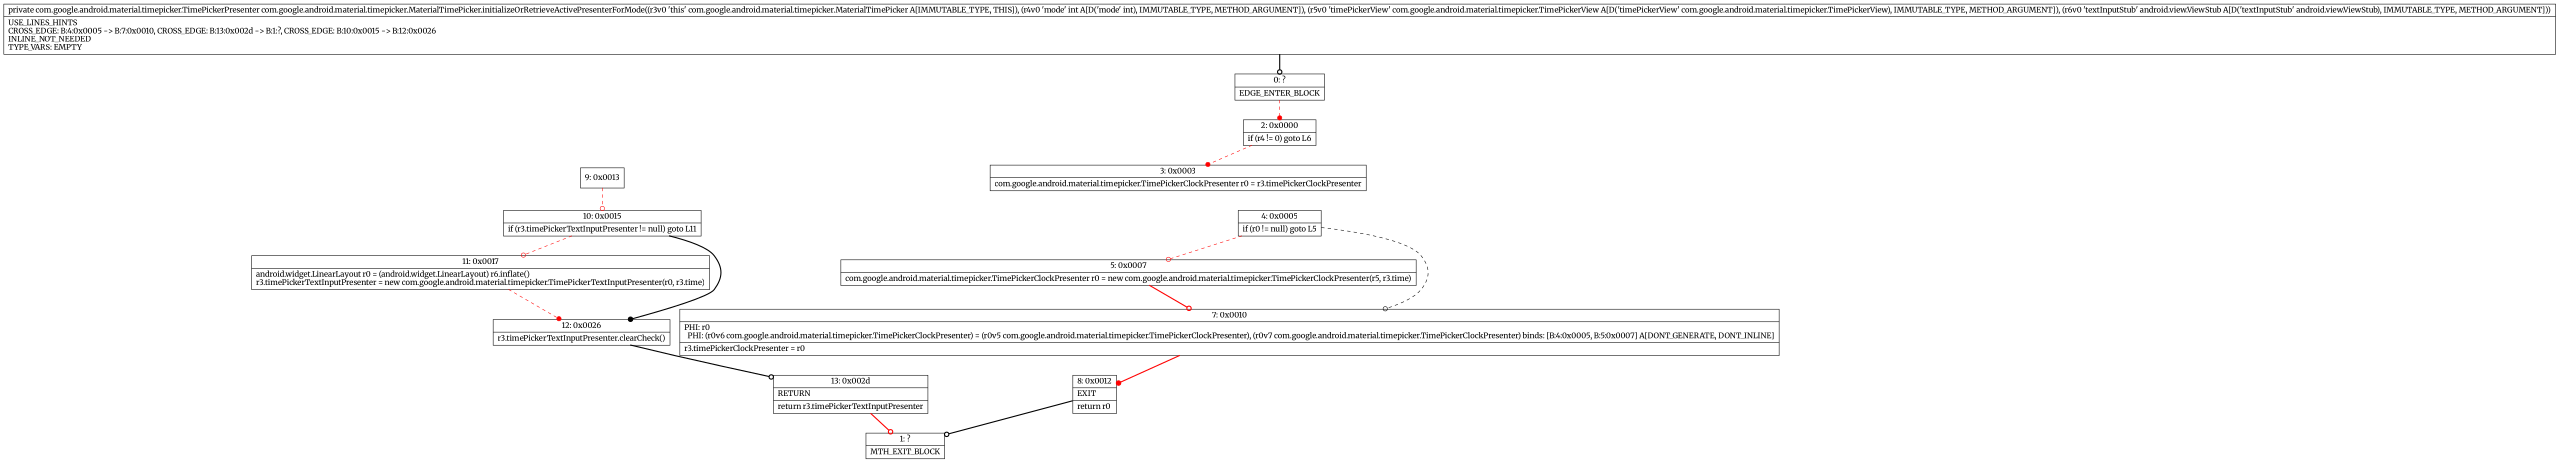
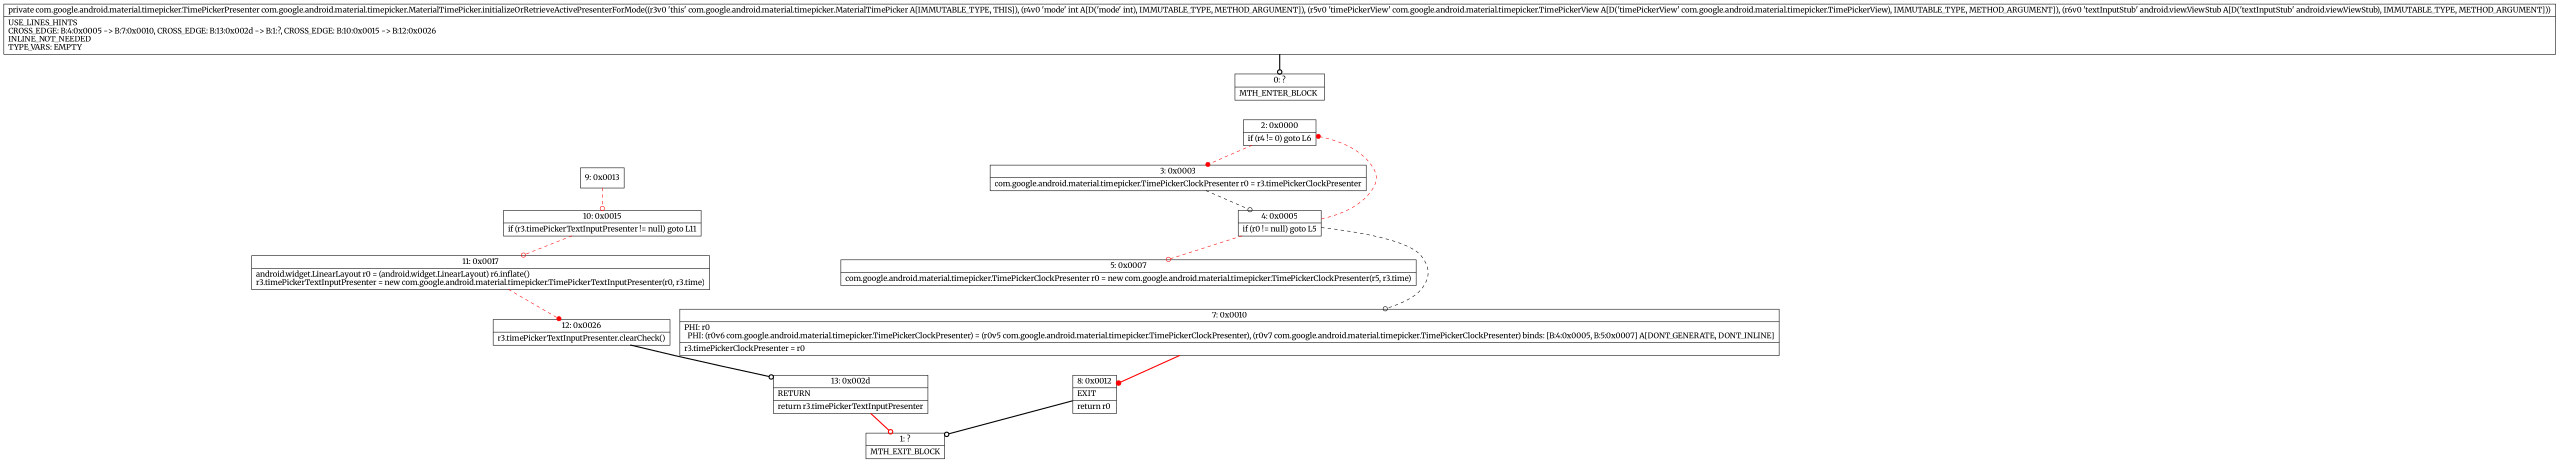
  digraph {
    fontname=Merriweather
    node [fontname=Merriweather shape=record]
    edge [arrowhead=odot color=red fontname=Merriweather style=dashed]
-   n1 [label="{0\:\ ?|EDGE_ENTER_BLOCK\l}"]
+   n1 [label="{0\:\ ?|MTH_ENTER_BLOCK\l}"]
    n2 [label="{2\:\ 0x0000|if (r4 != 0) goto L6\l}"]
    n3 [label="{3\:\ 0x0003|com.google.android.material.timepicker.TimePickerClockPresenter r0 = r3.timePickerClockPresenter\l}"]
    n4 [label="{4\:\ 0x0005|if (r0 != null) goto L5\l}"]
    n5 [label="{9\:\ 0x0013}"]
    n6 [label="{10\:\ 0x0015|if (r3.timePickerTextInputPresenter != null) goto L11\l}"]
    n7 [label="{5\:\ 0x0007|com.google.android.material.timepicker.TimePickerClockPresenter r0 = new com.google.android.material.timepicker.TimePickerClockPresenter(r5, r3.time)\l}"]
    n8 [label="{7\:\ 0x0010|PHI: r0 \l  PHI: (r0v6 com.google.android.material.timepicker.TimePickerClockPresenter) = (r0v5 com.google.android.material.timepicker.TimePickerClockPresenter), (r0v7 com.google.android.material.timepicker.TimePickerClockPresenter) binds: [B:4:0x0005, B:5:0x0007] A[DONT_GENERATE, DONT_INLINE]\l|r3.timePickerClockPresenter = r0\l}"]
    n9 [label="{8\:\ 0x0012|EXIT\l|return r0\l}"]
    n10 [label="{1\:\ ?|MTH_EXIT_BLOCK\l}"]
    n11 [label="{11\:\ 0x0017|android.widget.LinearLayout r0 = (android.widget.LinearLayout) r6.inflate()\lr3.timePickerTextInputPresenter = new com.google.android.material.timepicker.TimePickerTextInputPresenter(r0, r3.time)\l}"]
    n12 [label="{12\:\ 0x0026|r3.timePickerTextInputPresenter.clearCheck()\l}"]
    n13 [label="{13\:\ 0x002d|RETURN\l|return r3.timePickerTextInputPresenter\l}"]
    n14 [label="{private com.google.android.material.timepicker.TimePickerPresenter com.google.android.material.timepicker.MaterialTimePicker.initializeOrRetrieveActivePresenterForMode((r3v0 'this' com.google.android.material.timepicker.MaterialTimePicker A[IMMUTABLE_TYPE, THIS]), (r4v0 'mode' int A[D('mode' int), IMMUTABLE_TYPE, METHOD_ARGUMENT]), (r5v0 'timePickerView' com.google.android.material.timepicker.TimePickerView A[D('timePickerView' com.google.android.material.timepicker.TimePickerView), IMMUTABLE_TYPE, METHOD_ARGUMENT]), (r6v0 'textInputStub' android.view.ViewStub A[D('textInputStub' android.view.ViewStub), IMMUTABLE_TYPE, METHOD_ARGUMENT]))  | USE_LINES_HINTS\lCROSS_EDGE: B:4:0x0005 \-\> B:7:0x0010, CROSS_EDGE: B:13:0x002d \-\> B:1:?, CROSS_EDGE: B:10:0x0015 \-\> B:12:0x0026\lINLINE_NOT_NEEDED\lTYPE_VARS: EMPTY\l}"]
-   n1 -> n2 [arrowhead=dot]
+   n4 -> n2 [arrowhead=dot]
    n2 -> n3 [arrowhead=dot]
+   n3 -> n4 [color=black]
    n4 -> n7
    n4 -> n8 [color=black]
    n5 -> n6
    n6 -> n11
-   n6 -> n12 [arrowhead=dot color=black style=bold]
-   n7 -> n8 [style=bold]
    n8 -> n9 [arrowhead=dot style=bold]
    n9 -> n10 [color=black style=bold]
    n11 -> n12 [arrowhead=dot]
    n12 -> n13 [color=black style=bold]
    n13 -> n10 [style=bold]
    n14 -> n1 [color=black style=bold]
  }
